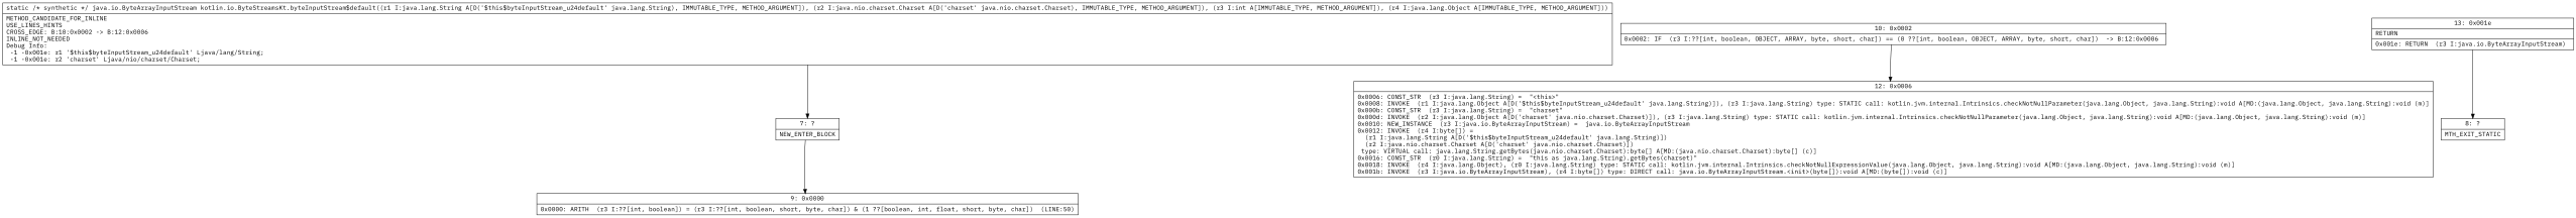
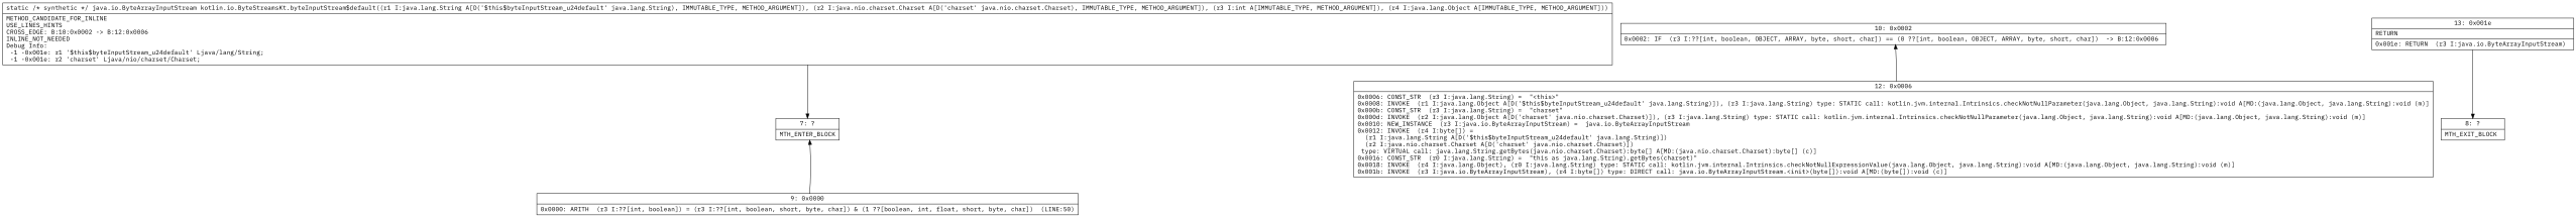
  digraph {
    fontname="IBM Plex Mono"
    node [fontname="IBM Plex Mono" shape=record]
    edge [fontname="IBM Plex Mono"]
-   n1 [label="{7\:\ ?|NEW_ENTER_BLOCK\l}"]
+   n1 [label="{7\:\ ?|MTH_ENTER_BLOCK\l}"]
    n2 [label="{9\:\ 0x0000|0x0000: ARITH  (r3 I:??[int, boolean]) = (r3 I:??[int, boolean, short, byte, char]) & (1 ??[boolean, int, float, short, byte, char])  (LINE:50)\l}"]
    n3 [label="{10\:\ 0x0002|0x0002: IF  (r3 I:??[int, boolean, OBJECT, ARRAY, byte, short, char]) == (0 ??[int, boolean, OBJECT, ARRAY, byte, short, char])  \-\> B:12:0x0006 \l}"]
    n4 [label="{12\:\ 0x0006|0x0006: CONST_STR  (r3 I:java.lang.String) =  \"\<this\>\" \l0x0008: INVOKE  (r1 I:java.lang.Object A[D('$this$byteInputStream_u24default' java.lang.String)]), (r3 I:java.lang.String) type: STATIC call: kotlin.jvm.internal.Intrinsics.checkNotNullParameter(java.lang.Object, java.lang.String):void A[MD:(java.lang.Object, java.lang.String):void (m)]\l0x000b: CONST_STR  (r3 I:java.lang.String) =  \"charset\" \l0x000d: INVOKE  (r2 I:java.lang.Object A[D('charset' java.nio.charset.Charset)]), (r3 I:java.lang.String) type: STATIC call: kotlin.jvm.internal.Intrinsics.checkNotNullParameter(java.lang.Object, java.lang.String):void A[MD:(java.lang.Object, java.lang.String):void (m)]\l0x0010: NEW_INSTANCE  (r3 I:java.io.ByteArrayInputStream) =  java.io.ByteArrayInputStream \l0x0012: INVOKE  (r4 I:byte[]) = \l  (r1 I:java.lang.String A[D('$this$byteInputStream_u24default' java.lang.String)])\l  (r2 I:java.nio.charset.Charset A[D('charset' java.nio.charset.Charset)])\l type: VIRTUAL call: java.lang.String.getBytes(java.nio.charset.Charset):byte[] A[MD:(java.nio.charset.Charset):byte[] (c)]\l0x0016: CONST_STR  (r0 I:java.lang.String) =  \"this as java.lang.String).getBytes(charset)\" \l0x0018: INVOKE  (r4 I:java.lang.Object), (r0 I:java.lang.String) type: STATIC call: kotlin.jvm.internal.Intrinsics.checkNotNullExpressionValue(java.lang.Object, java.lang.String):void A[MD:(java.lang.Object, java.lang.String):void (m)]\l0x001b: INVOKE  (r3 I:java.io.ByteArrayInputStream), (r4 I:byte[]) type: DIRECT call: java.io.ByteArrayInputStream.\<init\>(byte[]):void A[MD:(byte[]):void (c)]\l}"]
    n5 [label="{13\:\ 0x001e|RETURN\l|0x001e: RETURN  (r3 I:java.io.ByteArrayInputStream) \l}"]
-   n6 [label="{8\:\ ?|MTH_EXIT_STATIC\l}"]
+   n6 [label="{8\:\ ?|MTH_EXIT_BLOCK\l}"]
    n7 [label="{static \/* synthetic *\/ java.io.ByteArrayInputStream kotlin.io.ByteStreamsKt.byteInputStream$default((r1 I:java.lang.String A[D('$this$byteInputStream_u24default' java.lang.String), IMMUTABLE_TYPE, METHOD_ARGUMENT]), (r2 I:java.nio.charset.Charset A[D('charset' java.nio.charset.Charset), IMMUTABLE_TYPE, METHOD_ARGUMENT]), (r3 I:int A[IMMUTABLE_TYPE, METHOD_ARGUMENT]), (r4 I:java.lang.Object A[IMMUTABLE_TYPE, METHOD_ARGUMENT]))  | METHOD_CANDIDATE_FOR_INLINE\lUSE_LINES_HINTS\lCROSS_EDGE: B:10:0x0002 \-\> B:12:0x0006\lINLINE_NOT_NEEDED\lDebug Info:\l  \-1 \-0x001e: r1 '$this$byteInputStream_u24default' Ljava\/lang\/String;\l  \-1 \-0x001e: r2 'charset' Ljava\/nio\/charset\/Charset;\l}"]
-   n1 -> n2
-   n3 -> n4
+   n2 -> n1
+   n4 -> n3
    n5 -> n6
    n7 -> n1
  }
